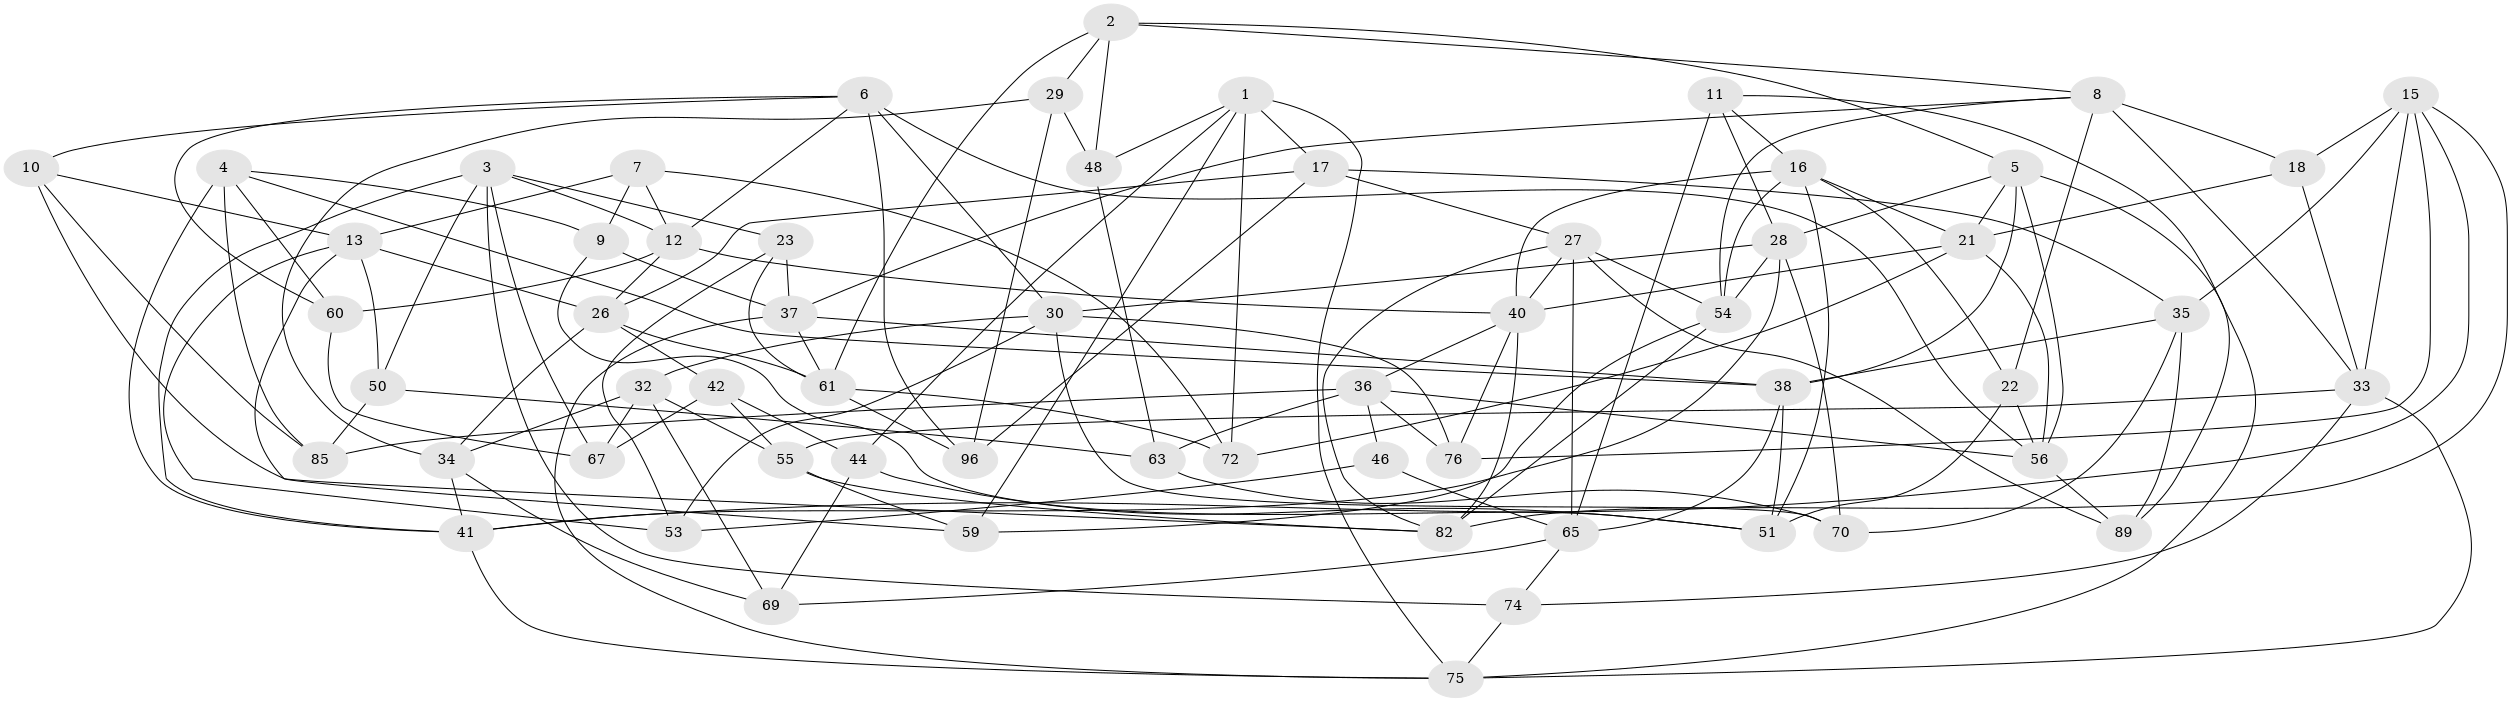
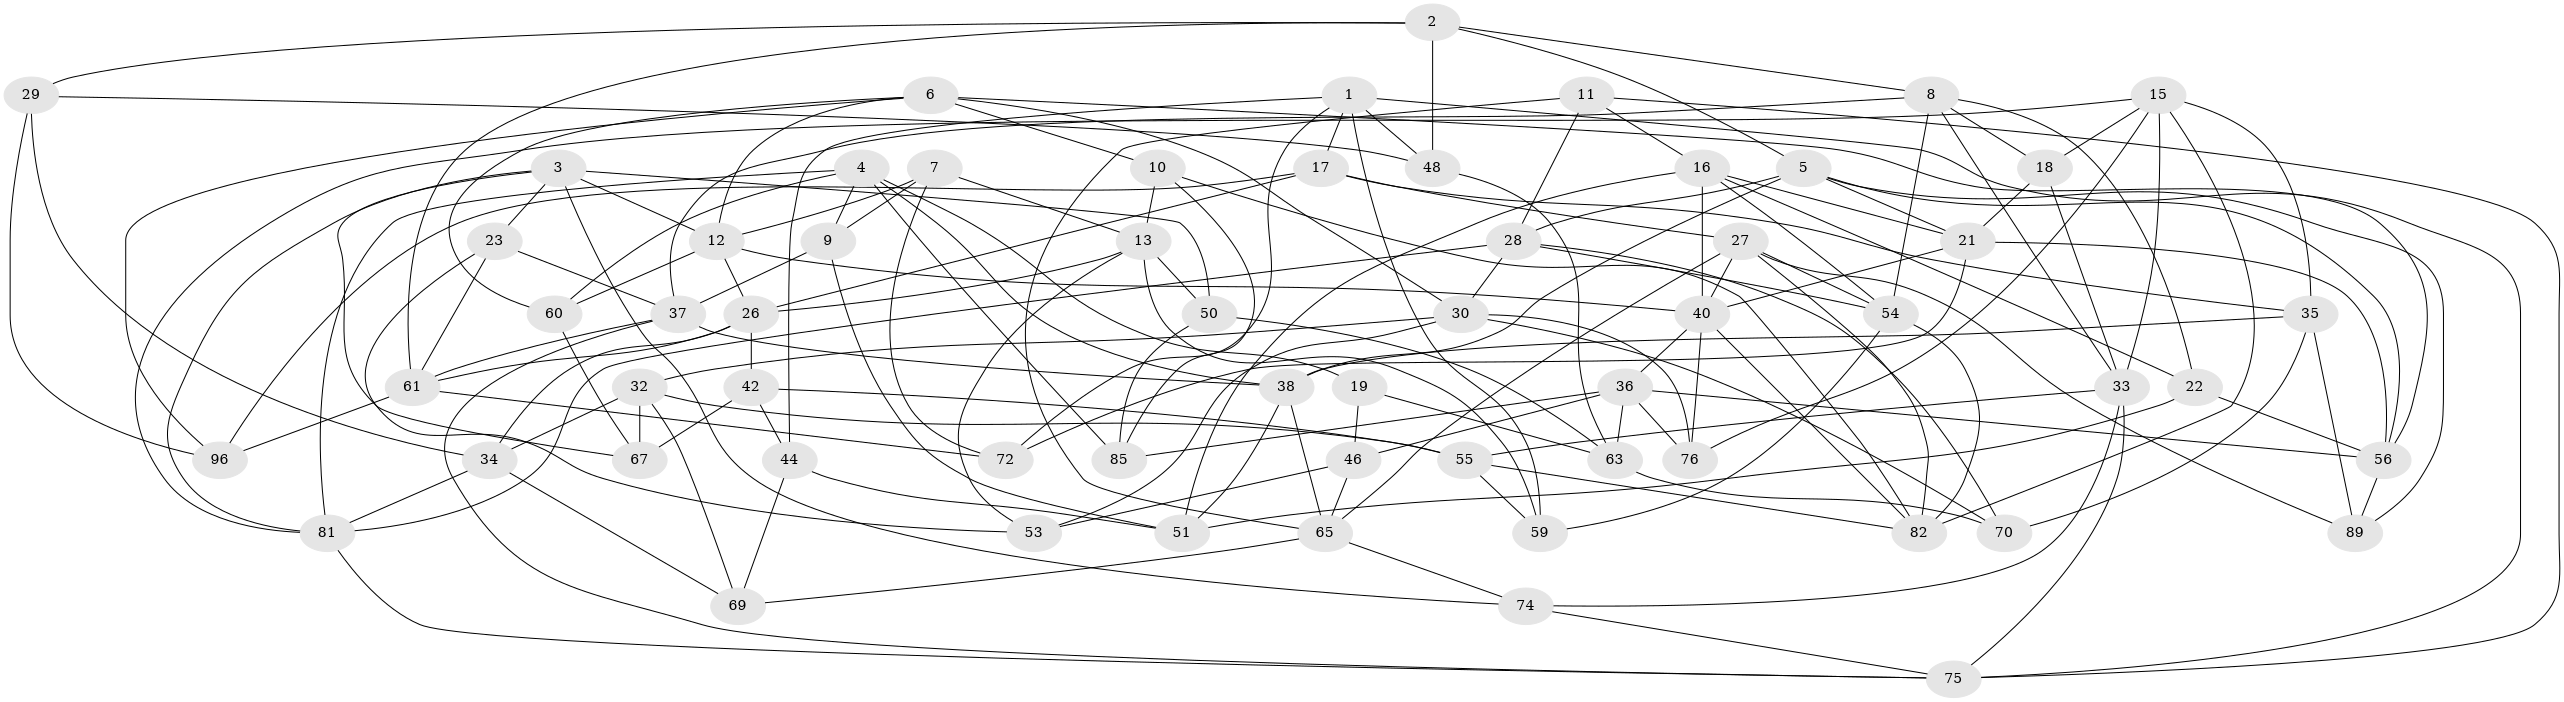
  graph {
    node [color=gray90 style=filled]
    1 [super="+81"]
    17 [super="+84"]
    44
    48
    59 [super="+88"]
    75 [super="+91"]
    n7 [label=72]
    96
    26 [super="+87"]
    35 [super="+57"]
    27 [super="+99"]
    51 [super="+72"]
    69
    63 [super="+80"]
    2 [super="+20"]
    5 [super="+24"]
    8 [super="+43"]
    29
    61 [super="+73"]
    38 [super="+45"]
    21 [super="+25"]
    28 [super="+90"]
    56 [super="+62"]
    89
    18
    22
    33 [super="+49"]
    37 [super="+77"]
    54 [super="+94"]
    34 [super="+64"]
    3 [super="+68"]
    12 [super="+14"]
    23
-   41 [super="+66"]
+   41 [super="+66" label=81]
    50
    67
    74
    60
    40 [super="+58"]
    53
    85
    4 [super="+52"]
    9
+   19 [super="+97"]
    46
    65 [super="+83"]
    30 [super="+39"]
    70
    6 [super="+71"]
    10
    13 [super="+98"]
    82 [super="+100"]
    76
    32 [super="+47"]
    7
    55 [super="+93"]
    16 [super="+86"]
    11
    42
    36 [super="+95"]
    15 [super="+78"]
    1 -- 17
    1 -- 44
    1 -- 48
    1 -- 59
    1 -- 75
    1 -- n7
    17 -- 96
    17 -- 26
    17 -- 35
    17 -- 27
    44 -- 51
    44 -- 69
    48 -- 63
    26 -- 61
    26 -- 34
    26 -- 42
    35 -- 38
    35 -- 89
    35 -- 70
    27 -- 89
    27 -- 54
    27 -- 40
    27 -- 65
    27 -- 82
    63 -- 70
    2 -- 48
    2 -- 5
    2 -- 8
    2 -- 29
    2 -- 61
    5 -- 38
    5 -- 21
    5 -- 28
    5 -- 56
    5 -- 89
    8 -- 18
    8 -- 22
    8 -- 33
    8 -- 37
    8 -- 54
    29 -- 48
    29 -- 96
    29 -- 34
    61 -- n7
    61 -- 96
    38 -- 51
    38 -- 65
    21 -- n7
    21 -- 56
    21 -- 40
    28 -- 54
    28 -- 41
    28 -- 30
    28 -- 70
    56 -- 89
    18 -- 21
    18 -- 33
    22 -- 51
    22 -- 56
    33 -- 75
    33 -- 74
    33 -- 55
    37 -- 75
    37 -- 61
    37 -- 38
    54 -- 59
    54 -- 82
    34 -- 69
    34 -- 41
    3 -- 12
    3 -- 23
    3 -- 41
    3 -- 50
    3 -- 67
    3 -- 74
    12 -- 26
    12 -- 60
    12 -- 40
    23 -- 61
    23 -- 37
    23 -- 53
    41 -- 75
    50 -- 63
    50 -- 85
    74 -- 75
    60 -- 67
    40 -- 82
    40 -- 76
    40 -- 36
    4 -- 38
    4 -- 41
    4 -- 60
    4 -- 85
    4 -- 9
+   4 -- 19
    9 -- 51
    9 -- 37
+   19 -- 63 [weight=2]
+   19 -- 46
    46 -- 53
    46 -- 65
    65 -- 69
    65 -- 74
    30 -- 53
    30 -- 70
    30 -- 76
    30 -- 32
    6 -- 96
    6 -- 56
    6 -- 12
    6 -- 60
    6 -- 30
    6 -- 10
    10 -- 85
    10 -- 13
    10 -- 82
    13 -- 59
    13 -- 26
    13 -- 50
    13 -- 53
    32 -- 69
    32 -- 34
    32 -- 67
    32 -- 55 [weight=2]
    7 -- n7
    7 -- 12
    7 -- 9
    7 -- 13
    55 -- 59
    55 -- 82
    16 -- 51
    16 -- 21
    16 -- 22
    16 -- 54
    16 -- 40
    11 -- 75
    11 -- 28
    11 -- 65
    11 -- 16
    42 -- 44
    42 -- 67
    42 -- 55
    36 -- 63
    36 -- 56
    36 -- 85
    36 -- 46
    36 -- 76
    15 -- 35
    15 -- 18
    15 -- 33
    15 -- 41
    15 -- 82
    15 -- 76
  }
